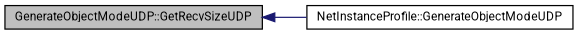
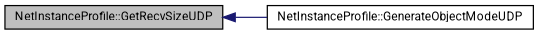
  digraph {
    rankdir=LR
    fontname=Roboto
    node [color=black fontname=Roboto fontsize=10 shape=record style=filled]
-   n1 [fillcolor=grey75 fontcolor=black height=0.2 label="GenerateObjectModeUDP::GetRecvSizeUDP" width=0.4]
+   n1 [fillcolor=grey75 fontcolor=black height=0.2 label="NetInstanceProfile::GetRecvSizeUDP" width=0.4]
    n2 [fillcolor=white height=0.2 label="NetInstanceProfile::GenerateObjectModeUDP" width=0.4]
    n1 -> n2 [color=midnightblue dir=back fontname=Roboto fontsize=10 labelfontname=FreeSans labelfontsize=10 style=solid]
  }
